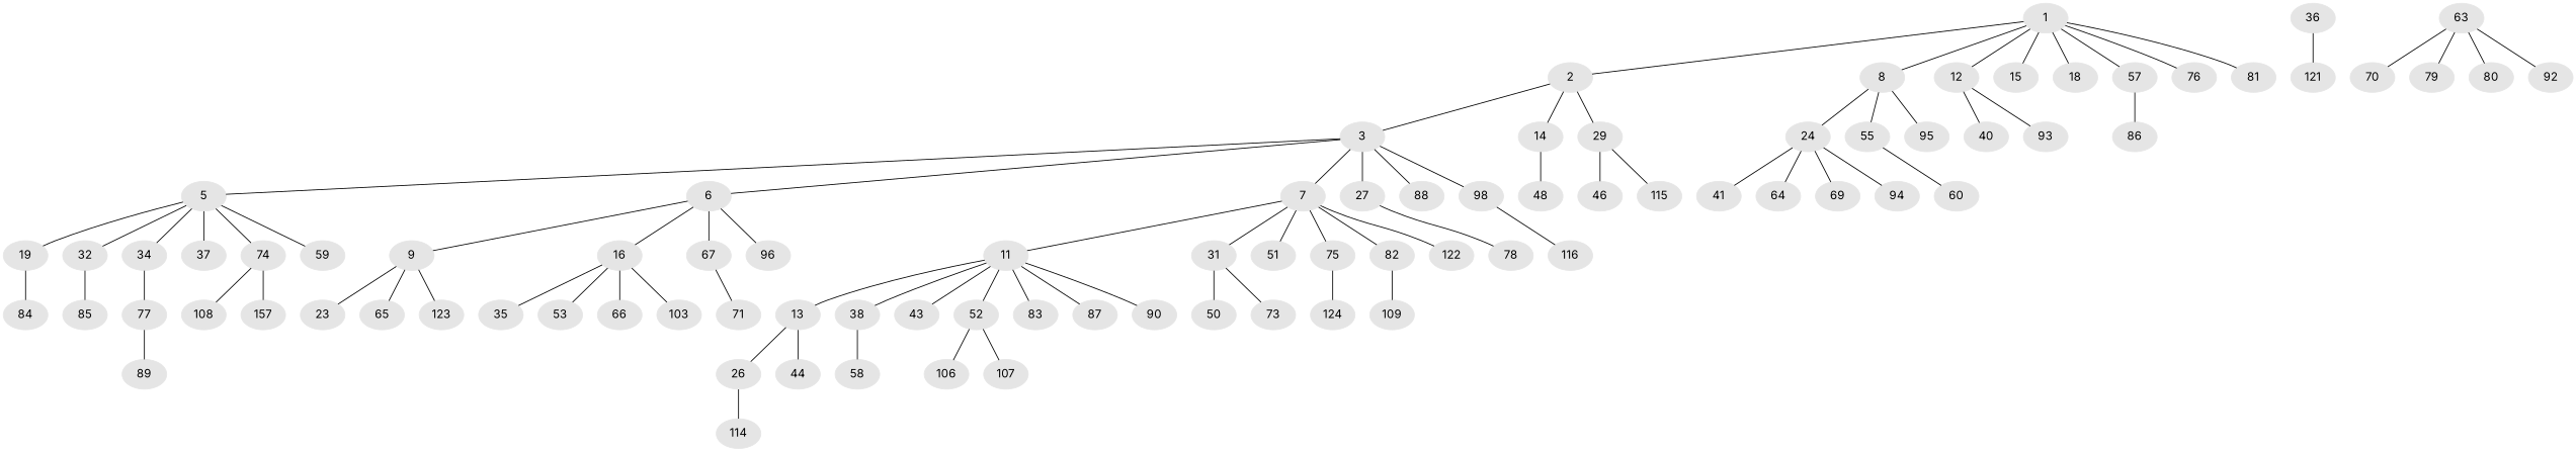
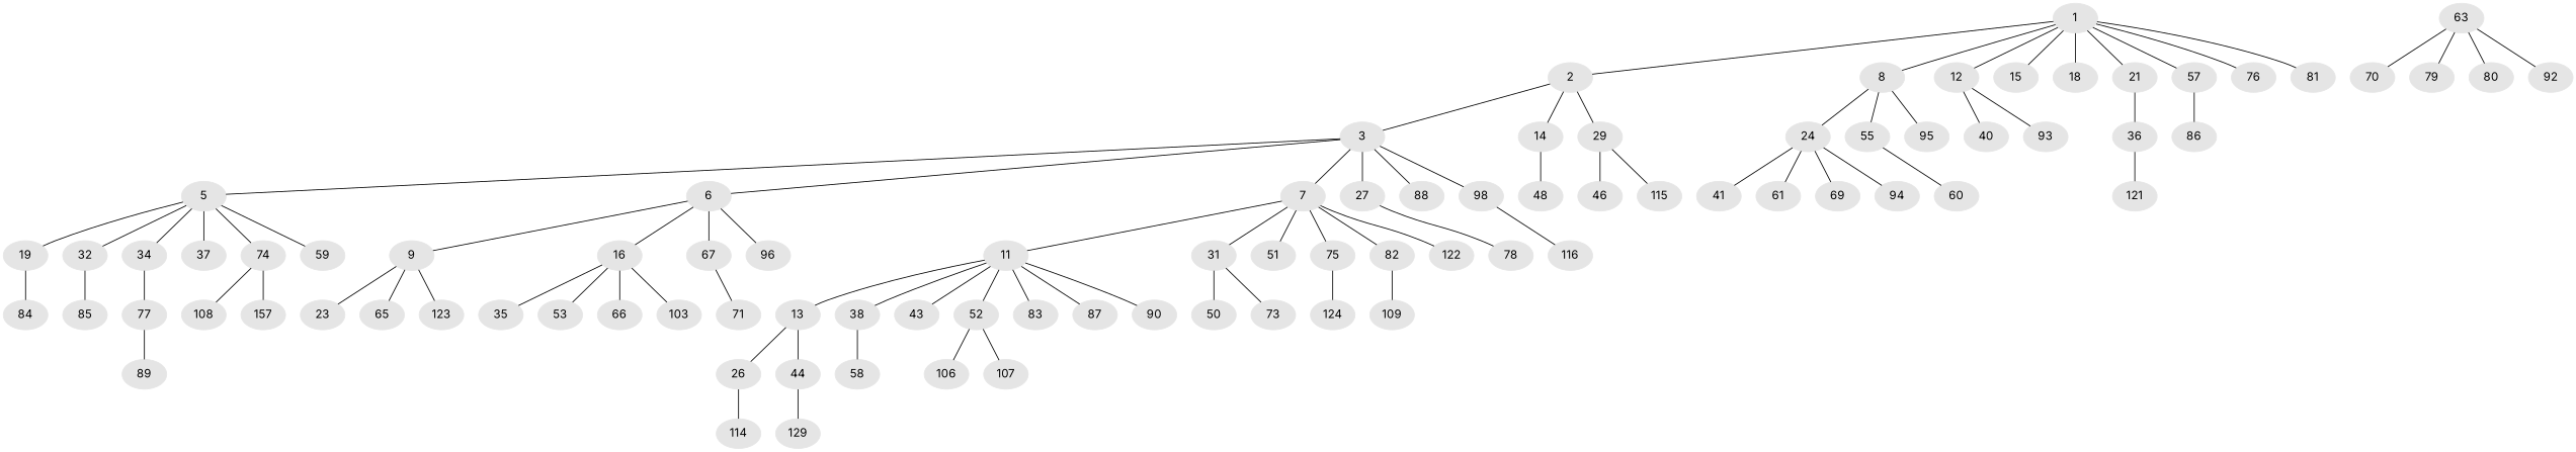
  graph {
    fontname=Inter
    node [color=gray90 fontname=Inter style=filled]
    edge [fontname=Inter]
    1 [super="+4"]
    2
    8 [super="+22"]
    12 [super="+28"]
    15 [super="+102"]
    18 [super="+68"]
+   21 [super="+49"]
    57 [super="+131"]
    76
    81
    3 [super="+10"]
    14 [super="+47"]
    29 [super="+33"]
    24 [super="+62"]
    55 [super="+127"]
    95
    40
    93
    36
    86
    5 [super="+20"]
    6
    7 [super="+56"]
    27 [super="+39"]
    88
    98
    48
    46
    115
    19
    32
    34 [super="+42"]
    37
    n34 [label=74 super="+112"]
    59 [super="+104"]
    9 [super="+74"]
    16 [super="+30"]
    67 [super="+97"]
    96
    11 [super="+25"]
    31 [super="+45"]
    51
    75
    82 [super="+99"]
    122
    78
    116 [super="+128"]
    84
    85 [super="+113"]
    77
    108
    n52 [label=157]
    23
    65
    123
    35
    53
    66
    103
    71
    13 [super="+17"]
    38 [super="+120"]
    43
    52 [super="+61"]
    83
    87
    90
    50
    73
    124 [super="+126"]
    109 [super="+130"]
    41
-   64
+   64 [label=61]
    69 [super="+110"]
    94
    60
    26
    44 [super="+101"]
    58 [super="+100"]
    106
    107
    114
+   129
    121
    63 [super="+119"]
    70
    79
    80
    92 [super="+105"]
    89 [super="+125"]
    1 -- 2
    1 -- 8
    1 -- 12
    1 -- 15
    1 -- 18
+   1 -- 21
    1 -- 57
    1 -- 76
    1 -- 81
    2 -- 3
    2 -- 14
    2 -- 29
    8 -- 24
    8 -- 55
    8 -- 95
    12 -- 40
    12 -- 93
+   21 -- 36
    57 -- 86
    3 -- 5
    3 -- 6
    3 -- 7
    3 -- 27
    3 -- 88
    3 -- 98
    14 -- 48
    29 -- 46
    29 -- 115
    24 -- 41
    24 -- 64
    24 -- 69
    24 -- 94
    55 -- 60
    36 -- 121
    5 -- 19
    5 -- 32
    5 -- 34
    5 -- 37
    5 -- n34
    5 -- 59
    6 -- 9
    6 -- 16
    6 -- 67
    6 -- 96
    7 -- 11
    7 -- 31
    7 -- 51
    7 -- 75
    7 -- 82
    7 -- 122
    27 -- 78
    98 -- 116
    19 -- 84
    32 -- 85
    34 -- 77
    n34 -- 108
    n34 -- n52
    9 -- 23
    9 -- 65
    9 -- 123
    16 -- 35
    16 -- 53
    16 -- 66
    16 -- 103
    67 -- 71
    11 -- 13
    11 -- 38
    11 -- 43
    11 -- 52
    11 -- 83
    11 -- 87
    11 -- 90
    31 -- 50
    31 -- 73
    75 -- 124
    82 -- 109
    77 -- 89
    13 -- 26
    13 -- 44
    38 -- 58
    52 -- 106
    52 -- 107
    26 -- 114
+   44 -- 129
    63 -- 70
    63 -- 79
    63 -- 80
    63 -- 92
  }
